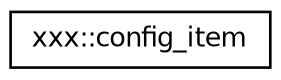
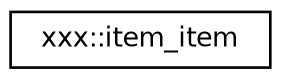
  digraph {
    rankdir=TB
-   n1 [color=black fillcolor=white fontname=Helvetica fontsize=10 height=0.2 label="xxx::config_item" shape=record style=filled width=0.4]
+   n1 [color=black fillcolor=white fontname=Helvetica fontsize=10 height=0.2 label="xxx::item_item" shape=record style=filled width=0.4]
  }
